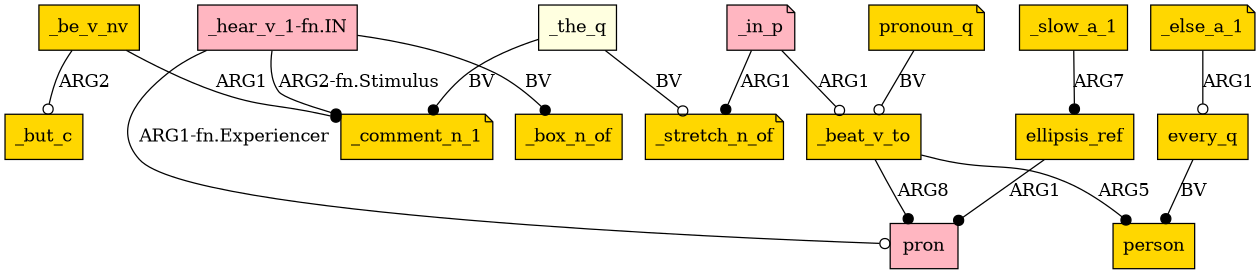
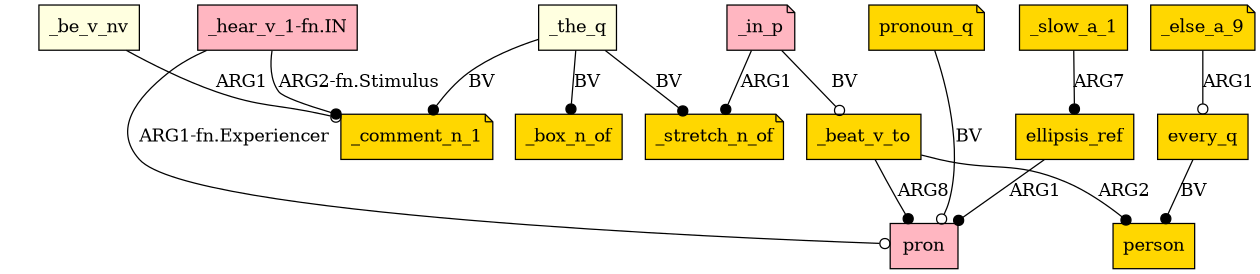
  digraph {
    node [fillcolor=gold shape=box style=filled]
    edge [arrowhead=dot]
-   _be_v_nv
-   _but_c
+   _be_v_nv [fillcolor=lightyellow]
    _comment_n_1 [shape=note]
    pron [fillcolor=lightpink]
    ellipsis_ref
    every_q
    person
-   _else_a_1 [shape=note]
+   _else_a_1 [shape=note label=_else_a_9]
    _the_q [fillcolor=lightyellow]
    _box_n_of
    _stretch_n_of [shape=note]
    _beat_v_to
    "_hear_v_1-fn.IN" [fillcolor=lightpink]
    _slow_a_1
    _in_p [fillcolor=lightpink shape=note]
    pronoun_q [shape=note]
-   _be_v_nv -> _but_c [arrowhead=odot label=ARG2]
-   _be_v_nv -> _comment_n_1 [label=ARG1]
+   _be_v_nv -> _comment_n_1 [arrowhead=odot label=ARG1]
    ellipsis_ref -> pron [label=ARG1]
    every_q -> person [label=BV]
    _else_a_1 -> every_q [arrowhead=odot label=ARG1]
    _the_q -> _comment_n_1 [label=BV]
-   "_hear_v_1-fn.IN" -> _box_n_of [label=BV]
-   _the_q -> _stretch_n_of [arrowhead=odot label=BV]
+   _the_q -> _box_n_of [label=BV]
+   _the_q -> _stretch_n_of [label=BV]
    _beat_v_to -> pron [label=ARG8]
-   _beat_v_to -> person [label=ARG5]
+   _beat_v_to -> person [label=ARG2]
    "_hear_v_1-fn.IN" -> _comment_n_1 [label="ARG2-fn.Stimulus"]
    "_hear_v_1-fn.IN" -> pron [arrowhead=odot label="ARG1-fn.Experiencer"]
    _slow_a_1 -> ellipsis_ref [label=ARG7]
    _in_p -> _stretch_n_of [label=ARG1]
-   _in_p -> _beat_v_to [arrowhead=odot label=ARG1]
-   pronoun_q -> _beat_v_to [arrowhead=odot label=BV]
+   _in_p -> _beat_v_to [arrowhead=odot label=BV]
+   pronoun_q -> pron [arrowhead=odot label=BV]
  }
